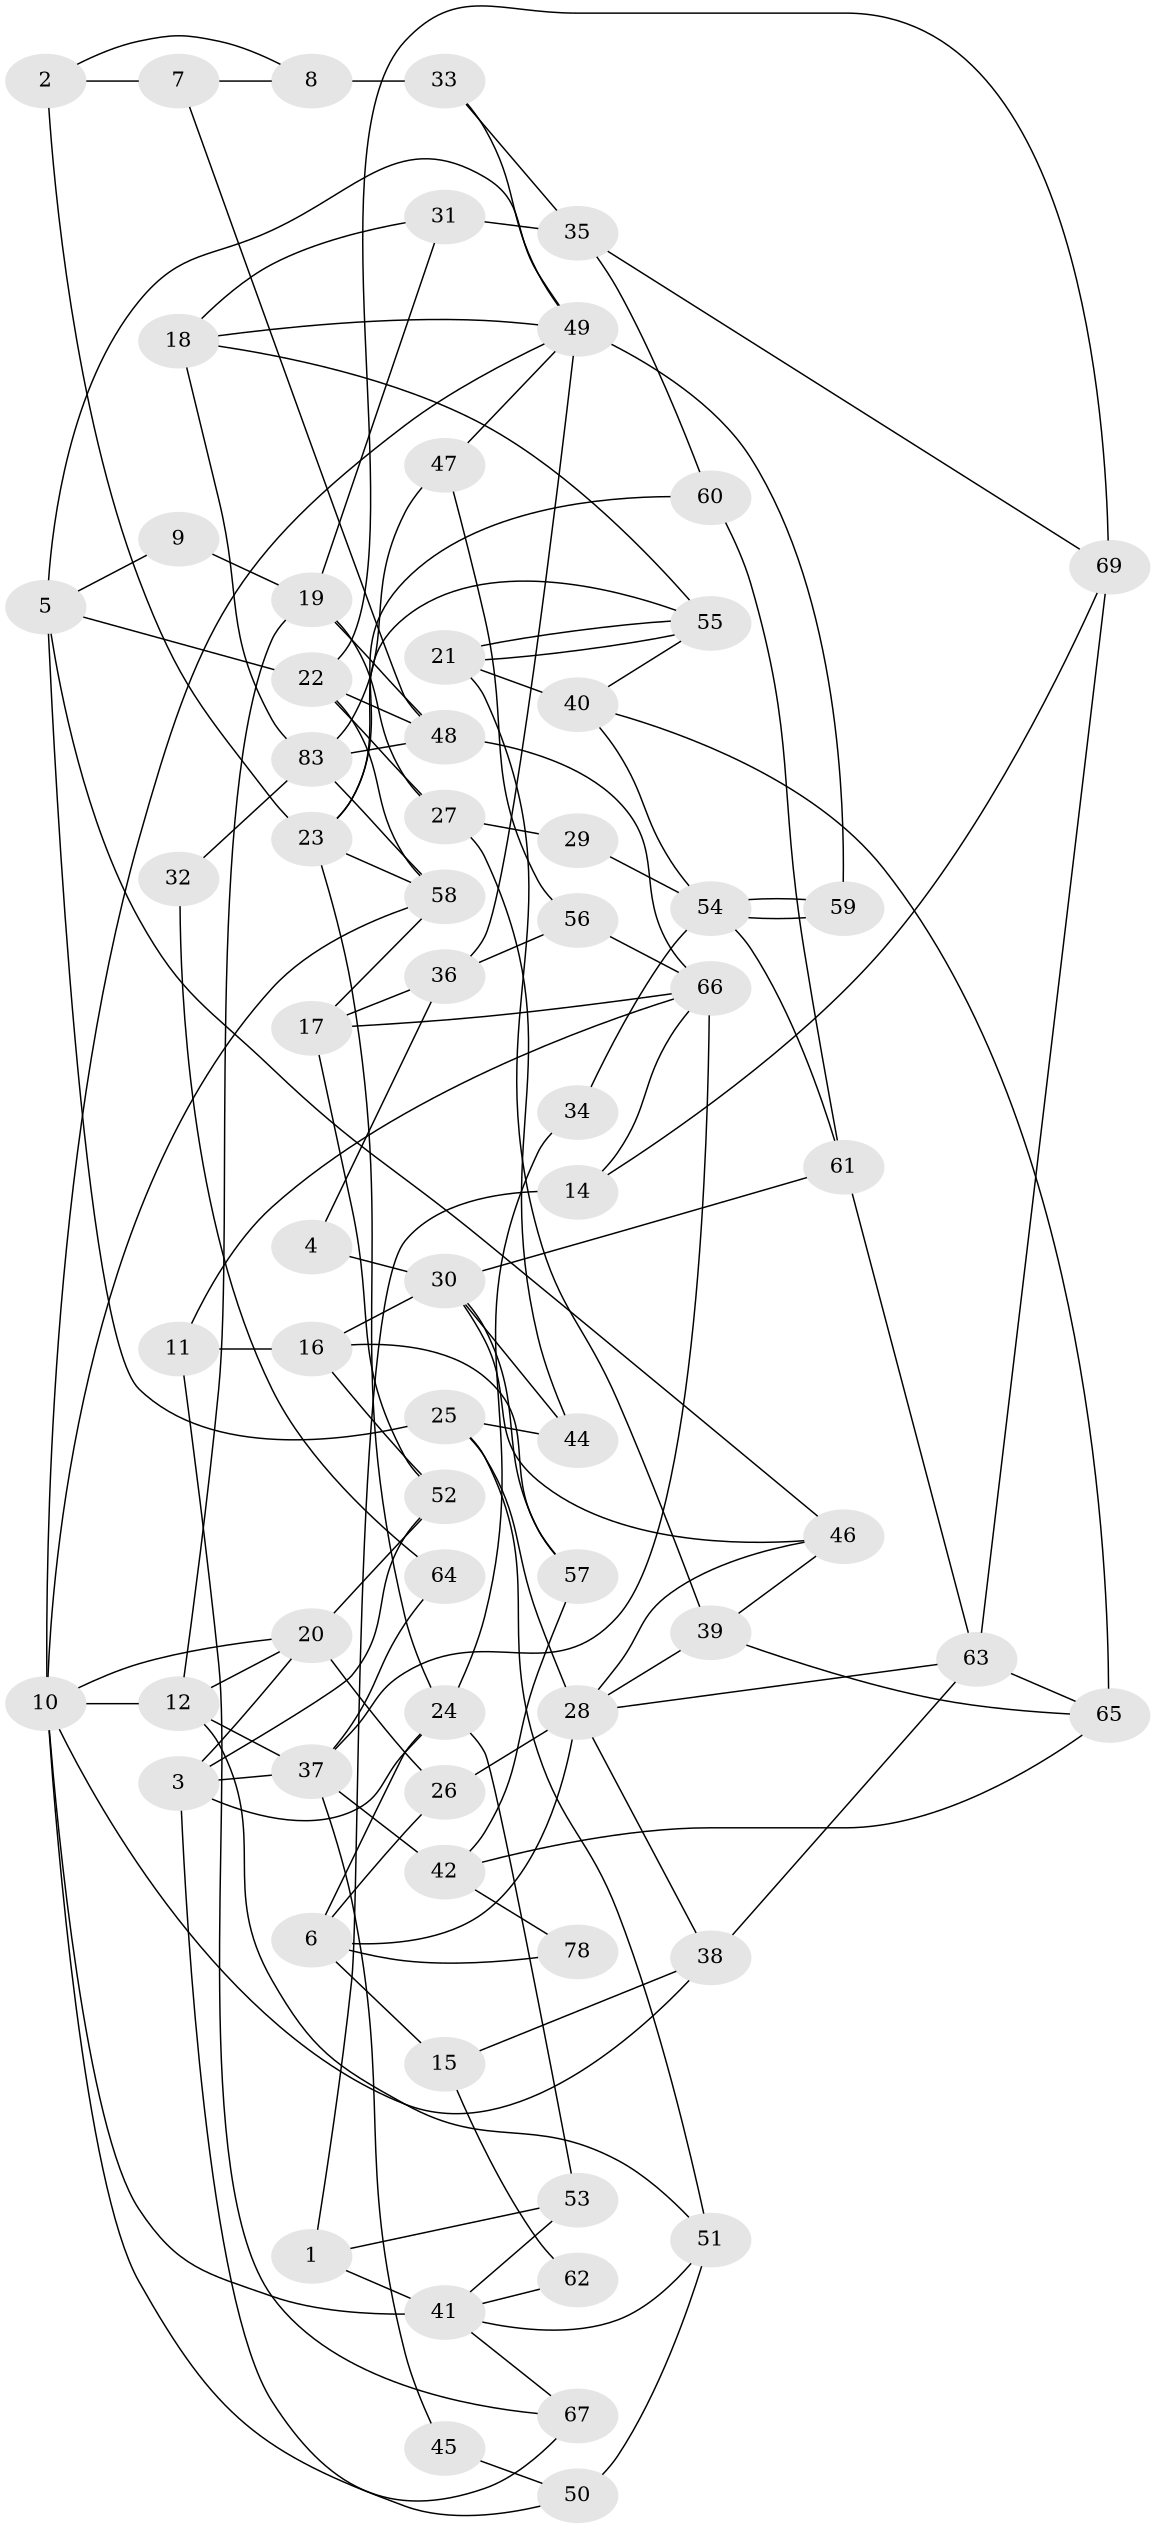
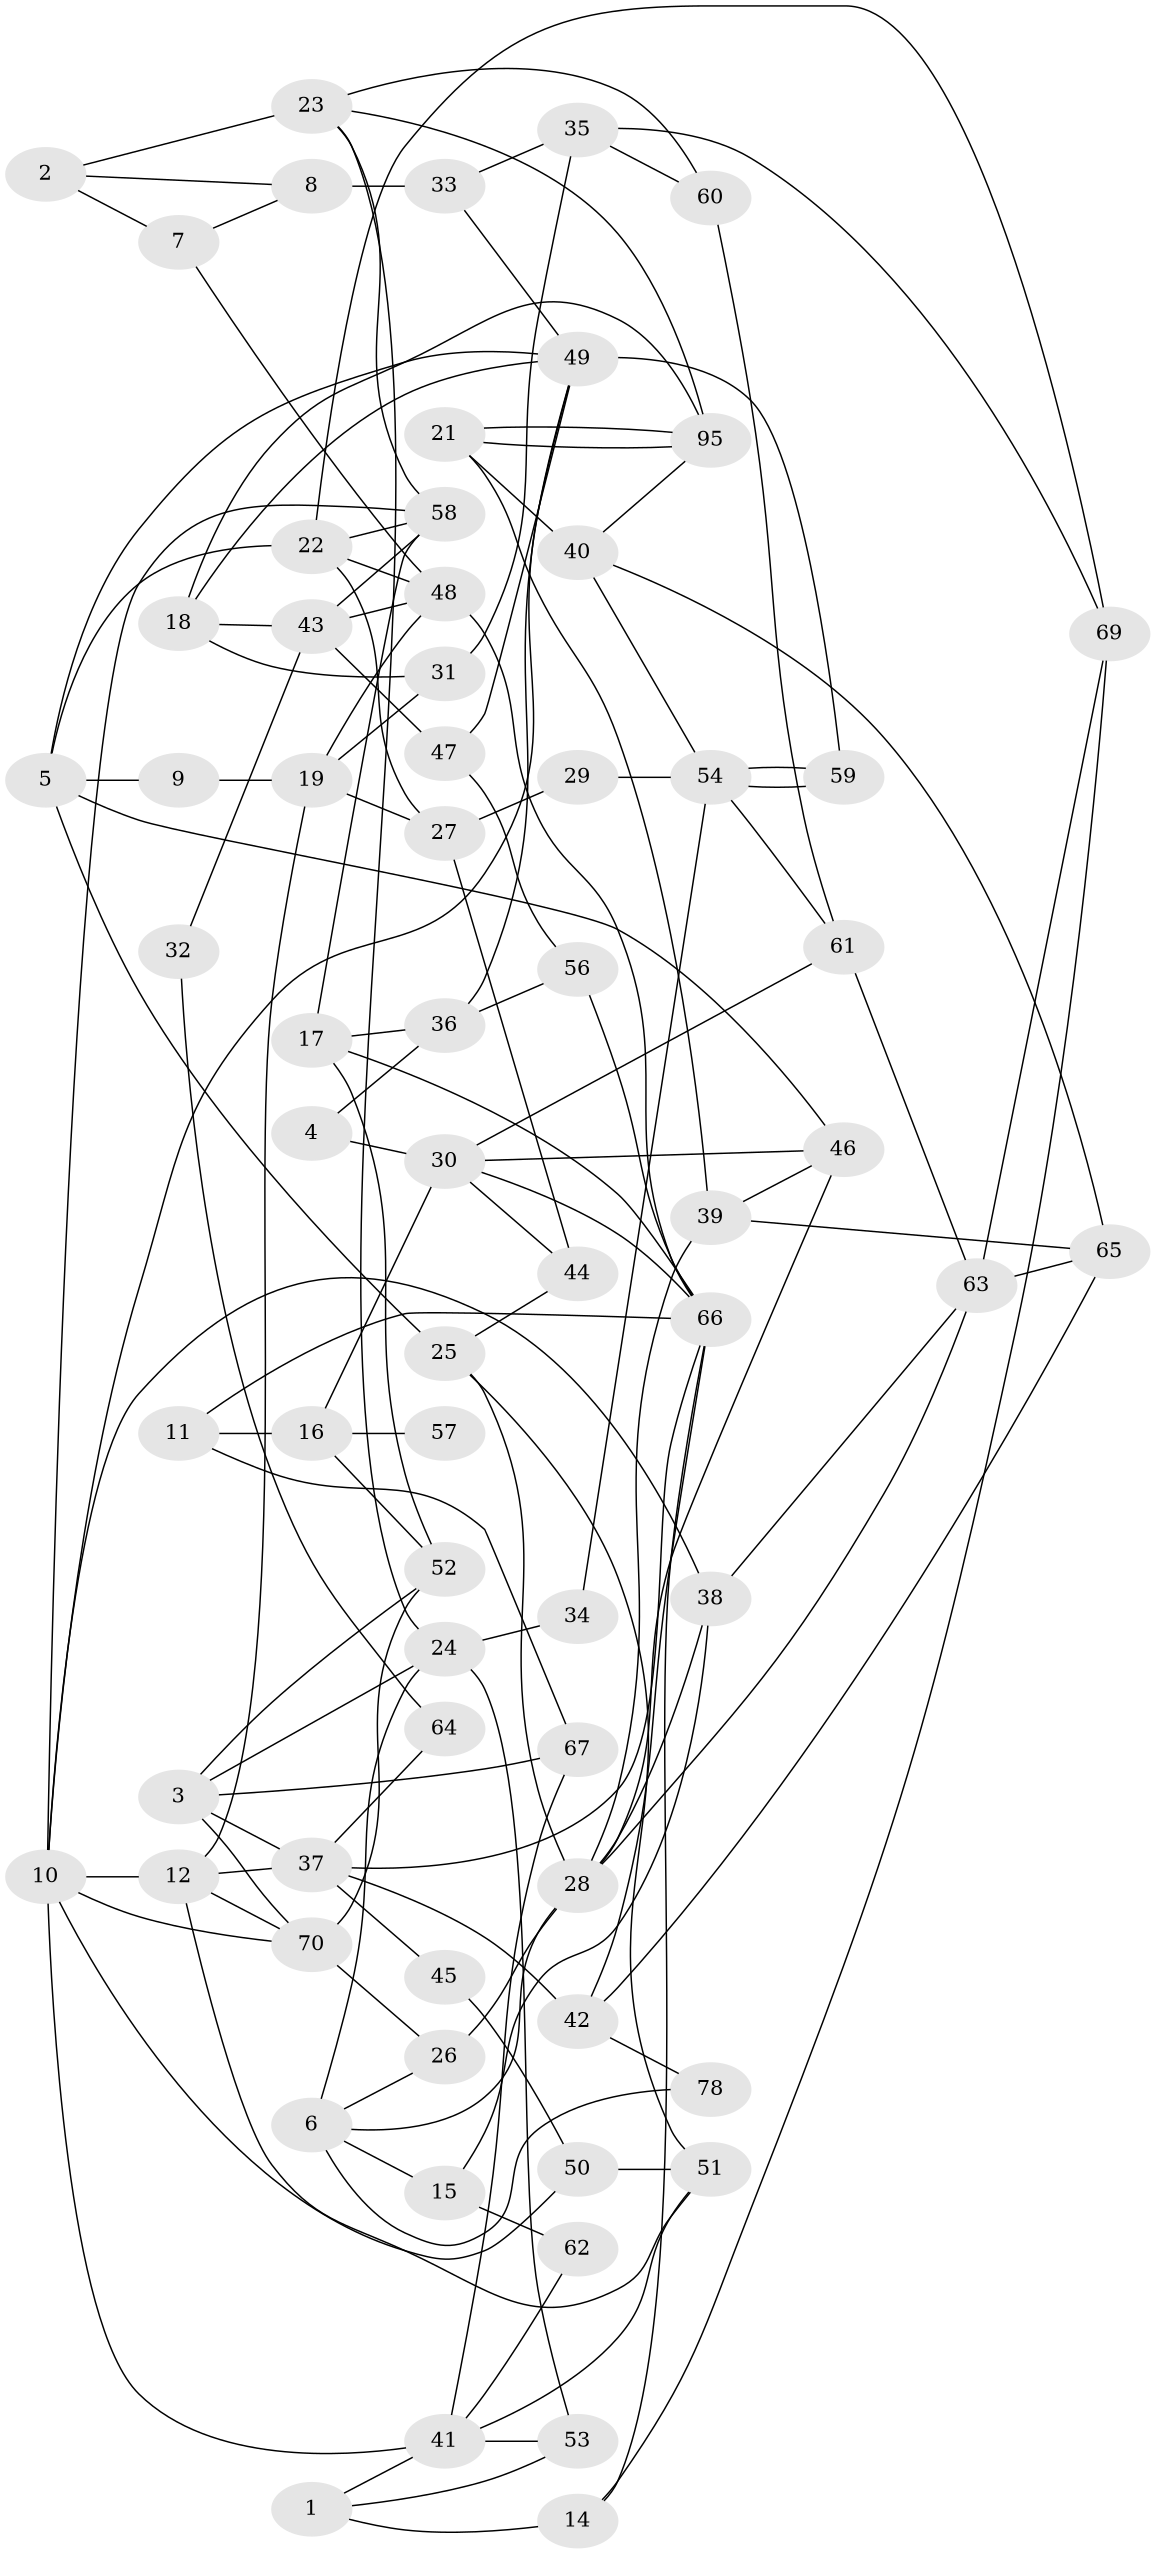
  graph {
    rankdir=LR
    node [color=gray90 style=filled]
    1
    14
    41
    53
    66
    69
    67
    51
    62
    2
    7
    8
    23
    48
    33
    24
    58
-   55
+   55 [label=95]
    60
    3
-   20
+   20 [label=70]
    37
    52
    26
    34
    64
    42
    45
    4
    30
    36
    46
    57
    44
    61
    49
    56
    5
    9
    22
    25
    19
    27
    28
    59
    6
    15
    n48 [label=78]
    38
    39
    63
    35
    31
    10
    12
    50
    11
    16
    17
    18
-   43 [label=83]
+   43
    47
    29
    21
    40
    65
    54
    32
    1 -- 14
    1 -- 41
    1 -- 53
    14 -- 66
    14 -- 69
    41 -- 53
    41 -- 67
    41 -- 51
    41 -- 62
    2 -- 7
    2 -- 8
    2 -- 23
    7 -- 8
    7 -- 48
    8 -- 33
    23 -- 24
    23 -- 58
    23 -- 55
    23 -- 60
    48 -- 66
    33 -- 49
    33 -- 35
    24 -- 53
    24 -- 34
    60 -- 61
    3 -- 67
    3 -- 24
    3 -- 20
    3 -- 37
    3 -- 52
    20 -- 52
    20 -- 26
    37 -- 66
    37 -- 64
    37 -- 42
    37 -- 45
    26 -- 28
    34 -- 54
-   42 -- 57
+   42 -- 66
    42 -- n48
    42 -- 65
    45 -- 50
    4 -- 30
    4 -- 36
    30 -- 46
-   30 -- 57
+   30 -- 66
    30 -- 44
    30 -- 61
    36 -- 49
    36 -- 56
    61 -- 63
    49 -- 59
    56 -- 66
    5 -- 46
    5 -- 49
    5 -- 9
    5 -- 22
    5 -- 25
    9 -- 19
    22 -- 69
    22 -- 48
    22 -- 58
    22 -- 27
    25 -- 51
    25 -- 44
    25 -- 28
    19 -- 48
    19 -- 27
    19 -- 31
    27 -- 44
    27 -- 29
    28 -- 46
    28 -- 38
    28 -- 39
    28 -- 63
    6 -- 24
    6 -- 26
    6 -- 28
    6 -- 15
    6 -- n48
    15 -- 62
    15 -- 38
    38 -- 63
    39 -- 46
    39 -- 65
    63 -- 69
    63 -- 65
    35 -- 69
    35 -- 60
    31 -- 35
    10 -- 41
    10 -- 58
    10 -- 20
    10 -- 49
    10 -- 38
    10 -- 12
    10 -- 50
    12 -- 51
    12 -- 20
    12 -- 37
    12 -- 19
    50 -- 51
    11 -- 66
    11 -- 67
    11 -- 16
    16 -- 52
    16 -- 30
    16 -- 57
    17 -- 66
    17 -- 58
    17 -- 52
    17 -- 36
    18 -- 55
    18 -- 49
    18 -- 31
    18 -- 43
    43 -- 48
    43 -- 58
    43 -- 47
    47 -- 49
    47 -- 56
    29 -- 54
    21 -- 55
    21 -- 55
    21 -- 39
    21 -- 40
    40 -- 55
    40 -- 65
    40 -- 54
    54 -- 61
    54 -- 59
    54 -- 59
    32 -- 64
    32 -- 43
  }
